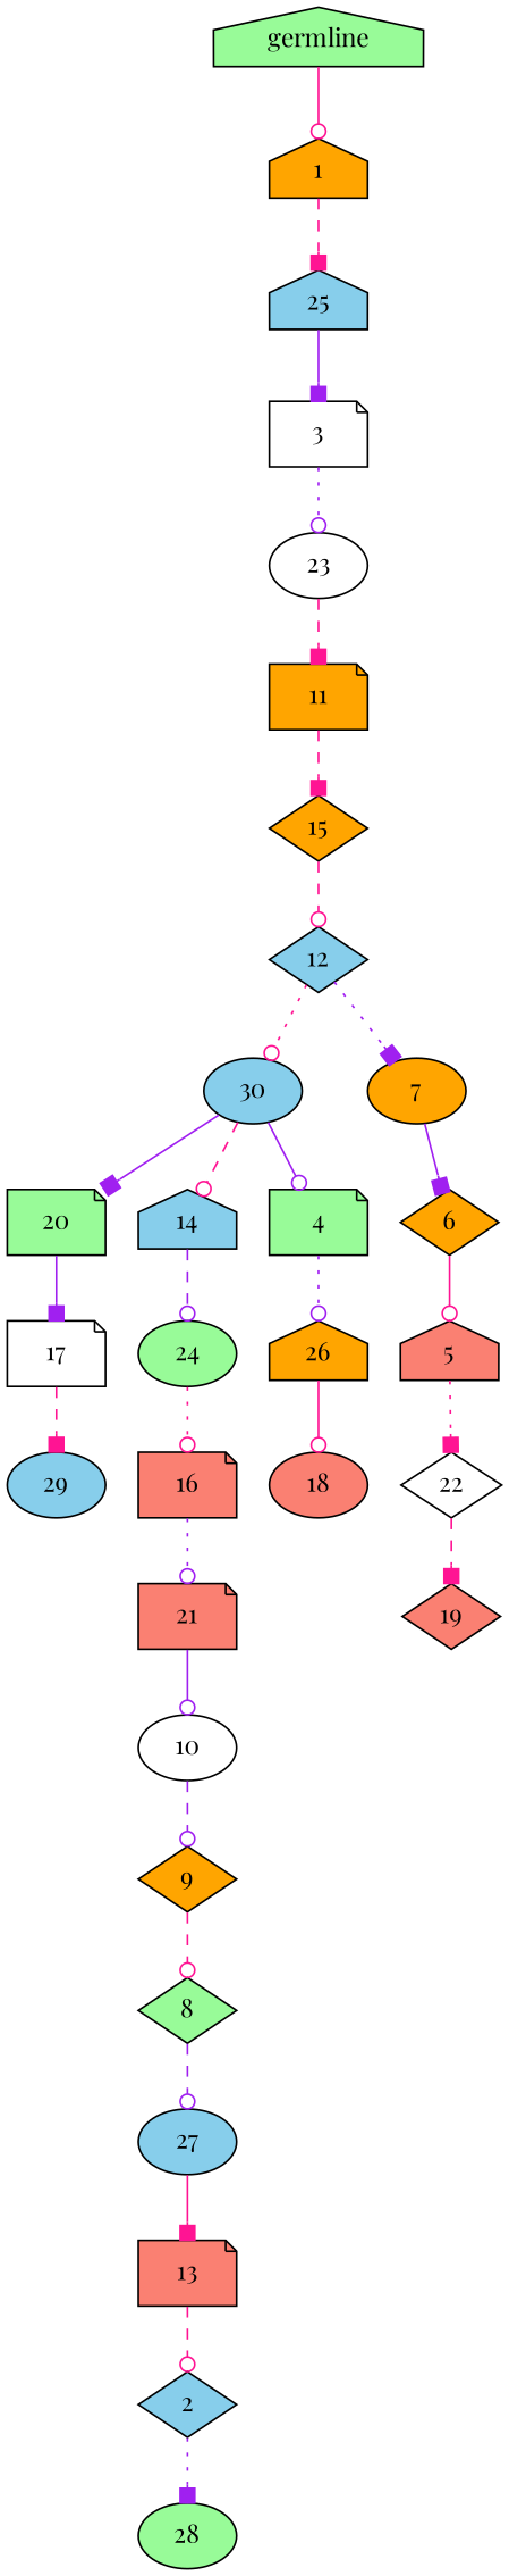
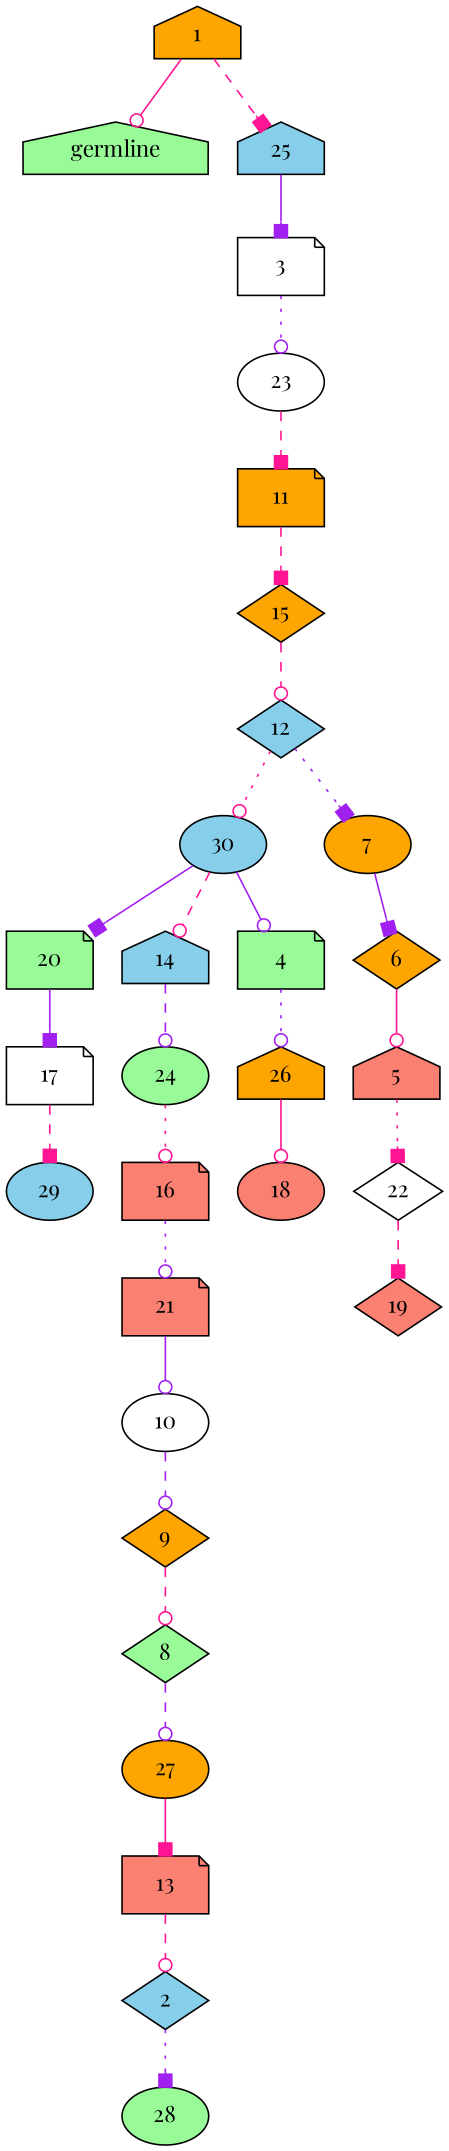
  digraph {
    fontname="Playfair Display"
    node [fillcolor=orange fontname="Playfair Display" shape=ellipse style=filled]
    edge [arrowhead=odot color=deeppink fontname="Playfair Display" style=dashed]
    n1 [fillcolor=palegreen label=germline shape=house]
    n2 [label=1 shape=house]
    n3 [fillcolor=skyblue label=25 shape=house]
    n4 [fillcolor=white label=3 shape=note]
    n5 [fillcolor=white label=23]
    n6 [label=11 shape=note]
    n7 [label=15 shape=diamond]
    n8 [fillcolor=skyblue label=12 shape=diamond]
    n9 [fillcolor=skyblue label=30]
    n10 [label=7]
    n11 [fillcolor=palegreen label=20 shape=note]
    n12 [fillcolor=skyblue label=14 shape=house]
    n13 [fillcolor=palegreen label=4 shape=note]
    n14 [label=6 shape=diamond]
    n15 [fillcolor=white label=17 shape=note]
    n16 [fillcolor=palegreen label=24]
    n17 [label=26 shape=house]
    n18 [fillcolor=skyblue label=29]
    n19 [fillcolor=salmon label=16 shape=note]
    n20 [fillcolor=salmon label=21 shape=note]
    n21 [fillcolor=white label=10]
    n22 [label=9 shape=diamond]
    n23 [fillcolor=palegreen label=8 shape=diamond]
-   n24 [fillcolor=skyblue label=27]
+   n24 [label=27]
    n25 [fillcolor=salmon label=13 shape=note]
    n26 [fillcolor=skyblue label=2 shape=diamond]
    n27 [fillcolor=palegreen label=28]
    n28 [fillcolor=salmon label=18]
    n29 [fillcolor=salmon label=5 shape=house]
    n30 [fillcolor=white label=22 shape=diamond]
    n31 [fillcolor=salmon label=19 shape=diamond]
-   n1 -> n2 [style=solid]
+   n2 -> n1 [style=solid]
    n2 -> n3 [arrowhead=box]
    n3 -> n4 [arrowhead=box color=purple style=solid]
    n4 -> n5 [color=purple style=dotted]
    n5 -> n6 [arrowhead=box]
    n6 -> n7 [arrowhead=box]
    n7 -> n8
    n8 -> n9 [style=dotted]
    n8 -> n10 [arrowhead=box color=purple style=dotted]
    n9 -> n11 [arrowhead=box color=purple style=solid]
    n9 -> n12
    n9 -> n13 [color=purple style=solid]
    n10 -> n14 [arrowhead=box color=purple style=solid]
    n11 -> n15 [arrowhead=box color=purple style=solid]
    n12 -> n16 [color=purple]
    n13 -> n17 [color=purple style=dotted]
    n14 -> n29 [style=solid]
    n15 -> n18 [arrowhead=box]
    n16 -> n19 [style=dotted]
    n17 -> n28 [style=solid]
    n19 -> n20 [color=purple style=dotted]
    n20 -> n21 [color=purple style=solid]
    n21 -> n22 [color=purple]
    n22 -> n23
    n23 -> n24 [color=purple]
    n24 -> n25 [arrowhead=box style=solid]
    n25 -> n26
    n26 -> n27 [arrowhead=box color=purple style=dotted]
    n29 -> n30 [arrowhead=box style=dotted]
    n30 -> n31 [arrowhead=box]
  }
